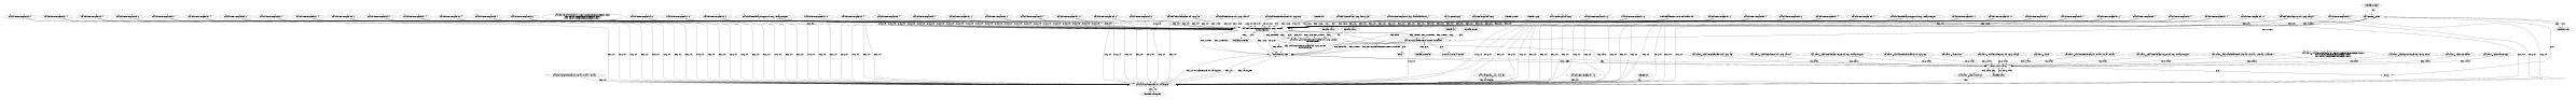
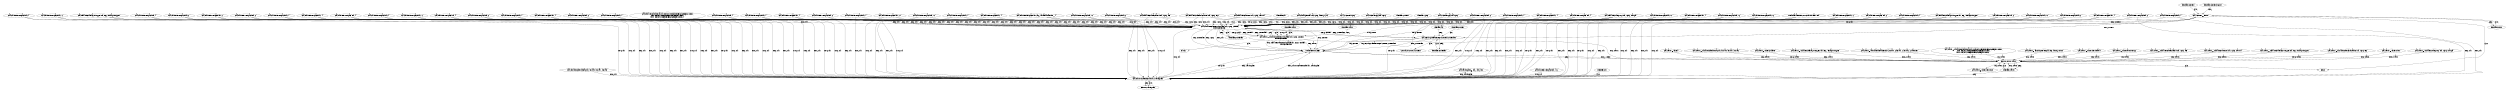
  digraph {
    n1 [label="(Call,*context = NULL)"]
    n2 [label="(Call,nfsd4_encode_security_label(xdr, rqstp, context,\n\t\t\t\t\t\t\t\tcontextlen))"]
    n3 [label="(Call,security_release_secctx(context, contextlen))"]
    n4 [label="(Block,)"]
    n5 [label="(Identifier,NULL)"]
    n6 [label="(MethodReturn,RET)"]
    n7 [label="(Call,status = nfsd4_encode_security_label(xdr, rqstp, context,\n\t\t\t\t\t\t\t\tcontextlen))"]
    n8 [label="(Call,xdr_truncate_encode(xdr, starting_len))"]
    n9 [label="(Identifier,contextlen)"]
    n10 [label="(Identifier,contextlen)"]
    n11 [label="(ControlStructure,if (context))"]
    n12 [label="(Return,return status;)"]
    n13 [label="(Block,)"]
-   n14 [label="(Identifier,starting_len)"]
+   n14 [label="(Return,starting_len)"]
    n15 [label="(Identifier,status)"]
    n16 [label="(Call,status = nfserr_resource)"]
    n17 [label="(Call,status = nfsd4_encode_layout_types(xdr, exp->ex_layout_types))"]
    n18 [label="(Call,nfsd4_encode_bitmap(xdr, bmval0, bmval1, bmval2))"]
    n19 [label="(Identifier,status)"]
    n20 [label="(Call,xdr_reserve_space(xdr, 8))"]
    n21 [label="(Call,nfsd4_encode_layout_types(xdr, exp->ex_layout_types))"]
    n22 [label="(Identifier,context)"]
    n23 [label="(Identifier,acl)"]
    n24 [label="(Call,xdr_reserve_space(xdr, 4))"]
    n25 [label="(Call,status = nfsd4_encode_fs_locations(xdr, rqstp, exp))"]
    n26 [label="(Call,xdr_reserve_space(xdr, 8))"]
    n27 [label="(Call,xdr_reserve_space(xdr, 4))"]
    n28 [label="(Call,xdr_reserve_space(xdr, 4))"]
    n29 [label="(Call,nfsd4_encode_group(xdr, rqstp, stat.gid))"]
    n30 [label="(Identifier,xdr)"]
    n31 [label="(Call,status = nfserrno(err))"]
    n32 [label="(Call,status = nfsd4_encode_group(xdr, rqstp, stat.gid))"]
    n33 [label="(Call,nfsd4_encode_bitmap(xdr, NFSD_SUPPATTR_EXCLCREAT_WORD0,\n\t\t\t\t\t\t  NFSD_SUPPATTR_EXCLCREAT_WORD1,\n\t\t\t\t\t\t  NFSD_SUPPATTR_EXCLCREAT_WORD2))"]
    n34 [label="(Call,xdr_reserve_space(xdr, 4))"]
    n35 [label="(Call,xdr_reserve_space(xdr, 4))"]
    n36 [label="(Call,nfsd4_get_nfs4_acl(rqstp, dentry, &acl))"]
    n37 [label="(Call,xdr_reserve_space(xdr, fhp->fh_handle.fh_size + 4))"]
    n38 [label="(Call,status = nfs_ok)"]
    n39 [label="(Call,xdr_reserve_space(xdr, 8))"]
    n40 [label="(Call,status = nfsd4_encode_bitmap(xdr, bmval0, bmval1, bmval2))"]
    n41 [label="(Call,xdr_reserve_space(xdr, 4))"]
    n42 [label="(Call,xdr_reserve_space(xdr, 4))"]
    n43 [label="(Call,xdr_reserve_space(xdr, 4))"]
+   n44 [label="(Call,status = nfserr_jukebox)"]
    n45 [label="(Call,SVC_NET(rqstp))"]
    n46 [label="(Call,xdr_reserve_space(xdr, 8))"]
    n47 [label="(Call,xdr_reserve_space(xdr, 12))"]
    n48 [label="(Call,status = nfsd4_encode_layout_types(xdr, exp->ex_layout_types))"]
    n49 [label="(Identifier,status)"]
    n50 [label="(Call,status = fattr_handle_absent_fs(&bmval0, &bmval1, &bmval2, &rdattr_err))"]
    n51 [label="(Call,svc_max_payload(rqstp))"]
    n52 [label="(Call,xdr_reserve_space(xdr, 4))"]
    n53 [label="(Call,xdr_reserve_space(xdr, 12))"]
    n54 [label="(Call,xdr_reserve_space(xdr, 8))"]
    n55 [label="(Call,xdr_reserve_space(xdr, 4))"]
    n56 [label="(Call,status = nfsd4_encode_bitmap(xdr, NFSD_SUPPATTR_EXCLCREAT_WORD0,\n\t\t\t\t\t\t  NFSD_SUPPATTR_EXCLCREAT_WORD1,\n\t\t\t\t\t\t  NFSD_SUPPATTR_EXCLCREAT_WORD2))"]
    n57 [label="(Call,xdr_reserve_space(xdr, 8))"]
+   n58 [label="(Identifier,contextsupport)"]
    n59 [label="(Call,xdr_reserve_space(xdr, 8))"]
    n60 [label="(Call,status = fh_compose(tempfh, exp, dentry, NULL))"]
    n61 [label="(Call,xdr_reserve_space(xdr, 4))"]
    n62 [label="(Call,xdr_reserve_space(xdr, 4))"]
    n63 [label="(Call,status = nfserr_serverfault)"]
    n64 [label="(Call,status = nfserr_attrnotsupp)"]
    n65 [label="(Call,xdr_reserve_space(xdr, 8))"]
    n66 [label="(Identifier,context)"]
    n67 [label="(Call,xdr_reserve_space(xdr, 4))"]
    n68 [label="(Call,xdr_reserve_space(xdr, 4))"]
    n69 [label="(Call,status = nfsd4_encode_aclname(xdr, rqstp, ace))"]
    n70 [label="(Call,xdr_reserve_space(xdr, 8))"]
    n71 [label="(Call,xdr_reserve_space(xdr, 4))"]
    n72 [label="(Call,xdr_reserve_space(xdr, 4))"]
    n73 [label="(Call,xdr_reserve_space(xdr, 12))"]
    n74 [label="(Call,xdr_reserve_space(xdr, 8))"]
    n75 [label="(Call,starting_len = xdr->buf->len)"]
    n76 [label="(Call,xdr_reserve_space(xdr, 4))"]
    n77 [label="(Call,xdr_reserve_space(xdr, 4))"]
    n78 [label="(Call,xdr_reserve_space(xdr, 4))"]
    n79 [label="(Call,xdr_reserve_space(xdr, 4))"]
    n80 [label="(Identifier,rqstp)"]
    n81 [label="(Call,xdr_reserve_space(xdr, 12))"]
    n82 [label="(Call,nfsd4_encode_fs_locations(xdr, rqstp, exp))"]
    n83 [label="(Call,xdr_reserve_space(xdr, 4))"]
    n84 [label="(Call,svc_max_payload(rqstp))"]
    n85 [label="(Identifier,context)"]
    n86 [label="(Call,xdr_reserve_space(xdr, 4*3))"]
    n87 [label="(Call,xdr_reserve_space(xdr, 16))"]
    n88 [label="(Call,xdr_reserve_space(xdr, 16))"]
    n89 [label="(MethodParameterIn,struct xdr_stream *xdr)"]
    n90 [label="(Call,xdr_reserve_space(xdr, 8))"]
    n91 [label="(Call,nfsd4_encode_user(xdr, rqstp, stat.uid))"]
    n92 [label="(Identifier,xdr)"]
    n93 [label="(Call,xdr_reserve_space(xdr, 8))"]
    n94 [label="(Call,xdr_reserve_space(xdr, 4))"]
    n95 [label="(Call,status = nfsd4_encode_user(xdr, rqstp, stat.uid))"]
    n96 [label="(Call,nfsd4_encode_layout_types(xdr, exp->ex_layout_types))"]
    n97 [label="(Call,xdr_reserve_space(xdr, 8))"]
    n98 [label="(Call,nfsd4_encode_aclname(xdr, rqstp, ace))"]
    n99 [label="(Call,xdr_reserve_space(xdr, 12))"]
    n100 [label="(Call,xdr_reserve_space(xdr, 8))"]
    n101 [label="(Call,xdr_reserve_space(xdr, 4))"]
    n102 [label="(Call,xdr_reserve_space(xdr, 8))"]
    n1 -> n2 [label="DDG: context"]
    n1 -> n3 [label="DDG: context"]
    n1 -> n4 [label="AST: "]
    n1 -> n5 [label="CFG: "]
    n1 -> n6 [label="DDG: context"]
    n1 -> n6 [label="DDG: NULL"]
    n2 -> n3 [label="DDG: context"]
    n2 -> n3 [label="DDG: contextlen"]
    n2 -> n6 [label="DDG: rqstp"]
    n2 -> n6 [label="DDG: xdr"]
    n2 -> n6 [label="DDG: context"]
    n2 -> n6 [label="DDG: contextlen"]
    n2 -> n7 [label="AST: "]
    n2 -> n7 [label="DDG: xdr"]
    n2 -> n7 [label="DDG: rqstp"]
    n2 -> n7 [label="DDG: context"]
    n2 -> n7 [label="DDG: contextlen"]
    n2 -> n8 [label="DDG: xdr"]
    n2 -> n9 [label="CFG: "]
    n3 -> n6 [label="DDG: context"]
    n3 -> n6 [label="DDG: security_release_secctx(context, contextlen)"]
    n3 -> n6 [label="DDG: contextlen"]
    n3 -> n10 [label="CFG: "]
    n3 -> n11 [label="AST: "]
    n5 -> n1 [label="AST: "]
    n6 -> n12 [label="CFG: "]
    n7 -> n2 [label="CFG: "]
    n7 -> n6 [label="DDG: nfsd4_encode_security_label(xdr, rqstp, context,\n\t\t\t\t\t\t\t\tcontextlen)"]
    n7 -> n6 [label="DDG: status"]
    n7 -> n12 [label="DDG: status"]
    n7 -> n13 [label="AST: "]
    n8 -> n6 [label="DDG: xdr_truncate_encode(xdr, starting_len)"]
    n8 -> n6 [label="DDG: xdr"]
    n8 -> n6 [label="DDG: starting_len"]
    n8 -> n14 [label="CFG: "]
    n9 -> n2 [label="AST: "]
    n10 -> n3 [label="AST: "]
    n12 -> n4 [label="AST: "]
    n12 -> n6 [label="DDG: <RET>"]
    n12 -> n15 [label="CFG: "]
    n12 -> n16 [label="DDG: status"]
    n14 -> n8 [label="AST: "]
    n15 -> n8 [label="CFG: "]
    n15 -> n12 [label="AST: "]
    n15 -> n12 [label="DDG: status"]
    n17 -> n12 [label="DDG: status"]
    n18 -> n8 [label="DDG: xdr"]
    n19 -> n7 [label="CFG: "]
    n20 -> n2 [label="DDG: xdr"]
    n20 -> n8 [label="DDG: xdr"]
    n21 -> n2 [label="DDG: xdr"]
    n21 -> n8 [label="DDG: xdr"]
    n22 -> n1 [label="AST: "]
    n23 -> n3 [label="CFG: "]
    n24 -> n2 [label="DDG: xdr"]
    n24 -> n8 [label="DDG: xdr"]
    n25 -> n12 [label="DDG: status"]
    n26 -> n2 [label="DDG: xdr"]
    n26 -> n8 [label="DDG: xdr"]
    n27 -> n2 [label="DDG: xdr"]
    n27 -> n8 [label="DDG: xdr"]
    n28 -> n2 [label="DDG: xdr"]
    n28 -> n8 [label="DDG: xdr"]
    n29 -> n2 [label="DDG: xdr"]
    n29 -> n2 [label="DDG: rqstp"]
    n29 -> n8 [label="DDG: xdr"]
    n30 -> n2 [label="AST: "]
    n31 -> n12 [label="DDG: status"]
    n32 -> n12 [label="DDG: status"]
    n33 -> n2 [label="DDG: xdr"]
    n33 -> n8 [label="DDG: xdr"]
    n34 -> n2 [label="DDG: xdr"]
    n34 -> n8 [label="DDG: xdr"]
    n35 -> n2 [label="DDG: xdr"]
    n35 -> n8 [label="DDG: xdr"]
    n36 -> n2 [label="DDG: rqstp"]
    n37 -> n2 [label="DDG: xdr"]
+   n37 -> n8 [label="DDG: xdr"]
    n38 -> n12 [label="DDG: status"]
    n39 -> n2 [label="DDG: xdr"]
    n39 -> n8 [label="DDG: xdr"]
    n40 -> n12 [label="DDG: status"]
    n41 -> n2 [label="DDG: xdr"]
    n41 -> n8 [label="DDG: xdr"]
    n42 -> n2 [label="DDG: xdr"]
    n42 -> n8 [label="DDG: xdr"]
    n43 -> n2 [label="DDG: xdr"]
    n43 -> n8 [label="DDG: xdr"]
+   n44 -> n12 [label="DDG: status"]
    n45 -> n2 [label="DDG: rqstp"]
    n46 -> n2 [label="DDG: xdr"]
    n46 -> n8 [label="DDG: xdr"]
    n47 -> n2 [label="DDG: xdr"]
    n47 -> n8 [label="DDG: xdr"]
    n48 -> n12 [label="DDG: status"]
    n49 -> n7 [label="AST: "]
    n50 -> n12 [label="DDG: status"]
    n51 -> n2 [label="DDG: rqstp"]
    n52 -> n2 [label="DDG: xdr"]
    n52 -> n8 [label="DDG: xdr"]
    n53 -> n2 [label="DDG: xdr"]
    n53 -> n8 [label="DDG: xdr"]
    n54 -> n2 [label="DDG: xdr"]
    n54 -> n8 [label="DDG: xdr"]
    n55 -> n2 [label="DDG: xdr"]
    n55 -> n8 [label="DDG: xdr"]
    n56 -> n12 [label="DDG: status"]
    n57 -> n2 [label="DDG: xdr"]
    n57 -> n8 [label="DDG: xdr"]
+   n58 -> n1 [label="CFG: "]
    n59 -> n2 [label="DDG: xdr"]
    n59 -> n8 [label="DDG: xdr"]
    n60 -> n12 [label="DDG: status"]
    n61 -> n2 [label="DDG: xdr"]
    n61 -> n8 [label="DDG: xdr"]
    n62 -> n2 [label="DDG: xdr"]
    n62 -> n8 [label="DDG: xdr"]
    n63 -> n12 [label="DDG: status"]
    n64 -> n12 [label="DDG: status"]
    n65 -> n2 [label="DDG: xdr"]
    n65 -> n8 [label="DDG: xdr"]
    n66 -> n2 [label="AST: "]
    n67 -> n2 [label="DDG: xdr"]
    n67 -> n8 [label="DDG: xdr"]
    n68 -> n2 [label="DDG: xdr"]
    n68 -> n8 [label="DDG: xdr"]
    n69 -> n12 [label="DDG: status"]
    n70 -> n2 [label="DDG: xdr"]
    n70 -> n8 [label="DDG: xdr"]
    n71 -> n2 [label="DDG: xdr"]
    n71 -> n8 [label="DDG: xdr"]
    n72 -> n2 [label="DDG: xdr"]
    n72 -> n8 [label="DDG: xdr"]
    n73 -> n2 [label="DDG: xdr"]
    n73 -> n8 [label="DDG: xdr"]
    n74 -> n2 [label="DDG: xdr"]
    n74 -> n8 [label="DDG: xdr"]
    n75 -> n8 [label="DDG: starting_len"]
    n76 -> n2 [label="DDG: xdr"]
    n76 -> n8 [label="DDG: xdr"]
    n77 -> n2 [label="DDG: xdr"]
    n77 -> n8 [label="DDG: xdr"]
    n78 -> n2 [label="DDG: xdr"]
    n78 -> n8 [label="DDG: xdr"]
    n79 -> n2 [label="DDG: xdr"]
    n79 -> n8 [label="DDG: xdr"]
    n80 -> n2 [label="AST: "]
    n81 -> n2 [label="DDG: xdr"]
    n81 -> n8 [label="DDG: xdr"]
    n82 -> n2 [label="DDG: xdr"]
    n82 -> n2 [label="DDG: rqstp"]
    n82 -> n8 [label="DDG: xdr"]
    n83 -> n2 [label="DDG: xdr"]
    n83 -> n8 [label="DDG: xdr"]
    n84 -> n2 [label="DDG: rqstp"]
    n85 -> n3 [label="AST: "]
    n86 -> n8 [label="DDG: xdr"]
    n87 -> n2 [label="DDG: xdr"]
    n87 -> n8 [label="DDG: xdr"]
    n88 -> n2 [label="DDG: xdr"]
    n88 -> n8 [label="DDG: xdr"]
    n89 -> n2 [label="DDG: xdr"]
    n89 -> n8 [label="DDG: xdr"]
    n90 -> n2 [label="DDG: xdr"]
    n90 -> n8 [label="DDG: xdr"]
    n91 -> n2 [label="DDG: xdr"]
    n91 -> n2 [label="DDG: rqstp"]
    n91 -> n8 [label="DDG: xdr"]
    n92 -> n8 [label="AST: "]
    n93 -> n2 [label="DDG: xdr"]
    n93 -> n8 [label="DDG: xdr"]
    n94 -> n2 [label="DDG: xdr"]
    n94 -> n8 [label="DDG: xdr"]
    n95 -> n12 [label="DDG: status"]
    n96 -> n2 [label="DDG: xdr"]
    n96 -> n8 [label="DDG: xdr"]
    n97 -> n2 [label="DDG: xdr"]
    n97 -> n8 [label="DDG: xdr"]
    n98 -> n2 [label="DDG: xdr"]
    n98 -> n2 [label="DDG: rqstp"]
    n98 -> n8 [label="DDG: xdr"]
    n99 -> n2 [label="DDG: xdr"]
    n99 -> n8 [label="DDG: xdr"]
    n100 -> n2 [label="DDG: xdr"]
    n100 -> n8 [label="DDG: xdr"]
    n101 -> n2 [label="DDG: xdr"]
    n101 -> n8 [label="DDG: xdr"]
    n102 -> n2 [label="DDG: xdr"]
    n102 -> n8 [label="DDG: xdr"]
  }
